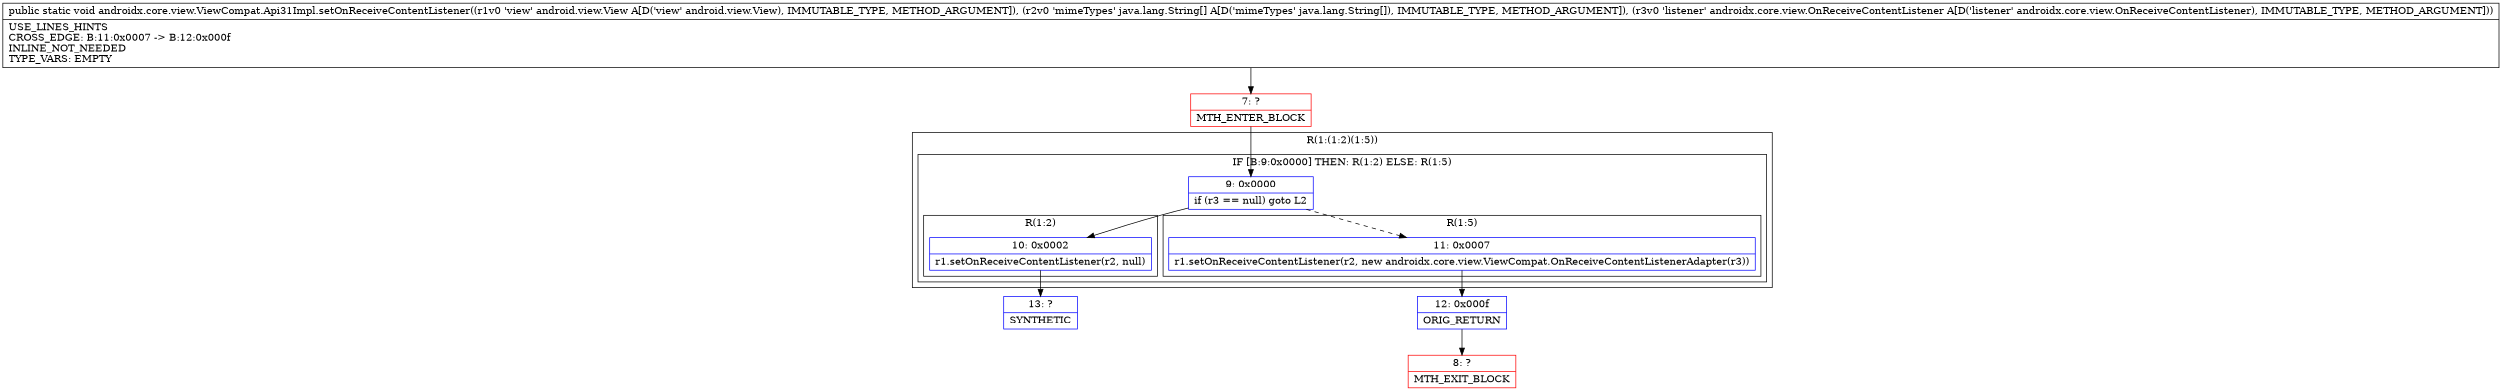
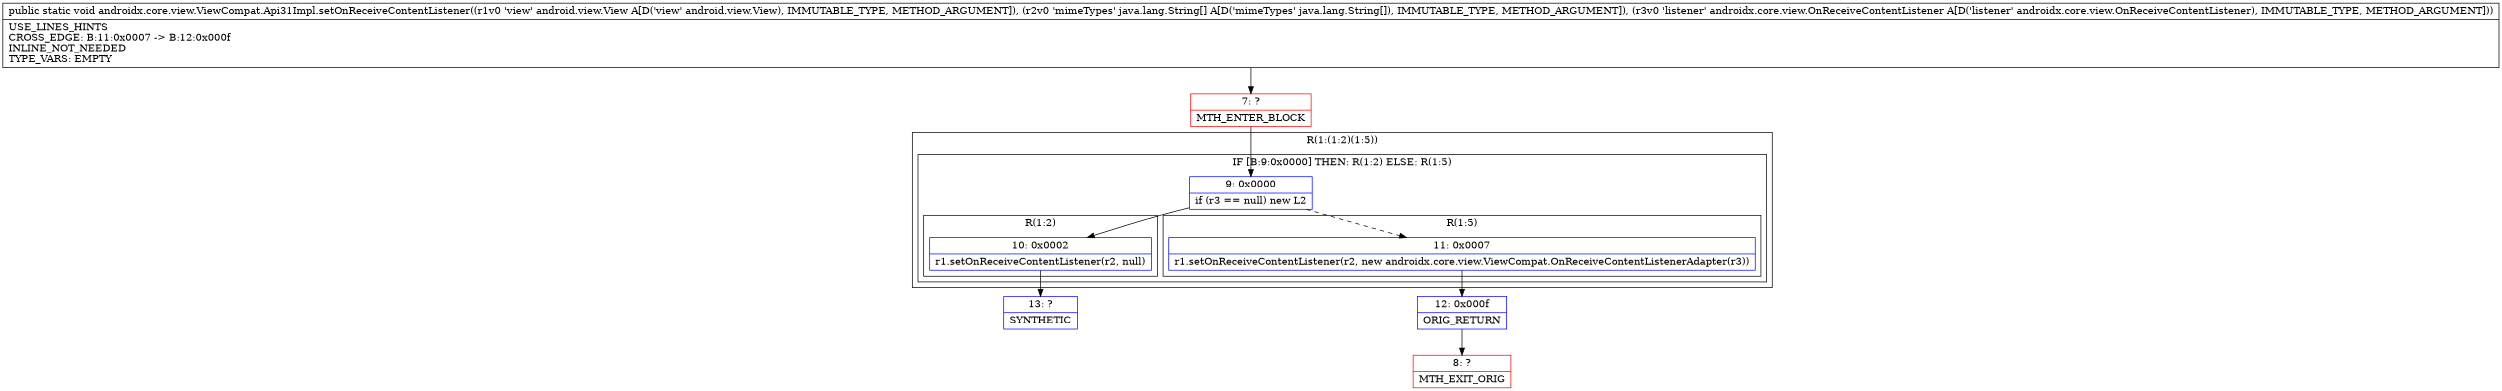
  digraph {
    node [color=blue shape=record]
    n1 [label="{10\:\ 0x0002|r1.setOnReceiveContentListener(r2, null)\l}"]
    n2 [label="{11\:\ 0x0007|r1.setOnReceiveContentListener(r2, new androidx.core.view.ViewCompat.OnReceiveContentListenerAdapter(r3))\l}"]
-   n3 [label="{9\:\ 0x0000|if (r3 == null) goto L2\l}"]
+   n3 [label="{9\:\ 0x0000|if (r3 == null) new L2\l}"]
    n4 [label="{13\:\ ?|SYNTHETIC\l}"]
    n5 [label="{12\:\ 0x000f|ORIG_RETURN\l}"]
-   n6 [color=red label="{8\:\ ?|MTH_EXIT_BLOCK\l}"]
+   n6 [color=red label="{8\:\ ?|MTH_EXIT_ORIG\l}"]
    n7 [color=red label="{7\:\ ?|MTH_ENTER_BLOCK\l}"]
    n8 [label="{public static void androidx.core.view.ViewCompat.Api31Impl.setOnReceiveContentListener((r1v0 'view' android.view.View A[D('view' android.view.View), IMMUTABLE_TYPE, METHOD_ARGUMENT]), (r2v0 'mimeTypes' java.lang.String[] A[D('mimeTypes' java.lang.String[]), IMMUTABLE_TYPE, METHOD_ARGUMENT]), (r3v0 'listener' androidx.core.view.OnReceiveContentListener A[D('listener' androidx.core.view.OnReceiveContentListener), IMMUTABLE_TYPE, METHOD_ARGUMENT]))  | USE_LINES_HINTS\lCROSS_EDGE: B:11:0x0007 \-\> B:12:0x000f\lINLINE_NOT_NEEDED\lTYPE_VARS: EMPTY\l}" color=""]
    subgraph cluster_1 {
      label="R(1:(1:2)(1:5))"
      subgraph cluster_2 {
        label="IF [B:9:0x0000] THEN: R(1:2) ELSE: R(1:5)"
        n3
        subgraph cluster_3 {
          label="R(1:2)"
          n1
        }
        subgraph cluster_4 {
          label="R(1:5)"
          n2
        }
      }
    }
    n1 -> n4
    n2 -> n5
    n3 -> n1
    n3 -> n2 [style=dashed]
    n5 -> n6
    n7 -> n3
    n8 -> n7
  }
